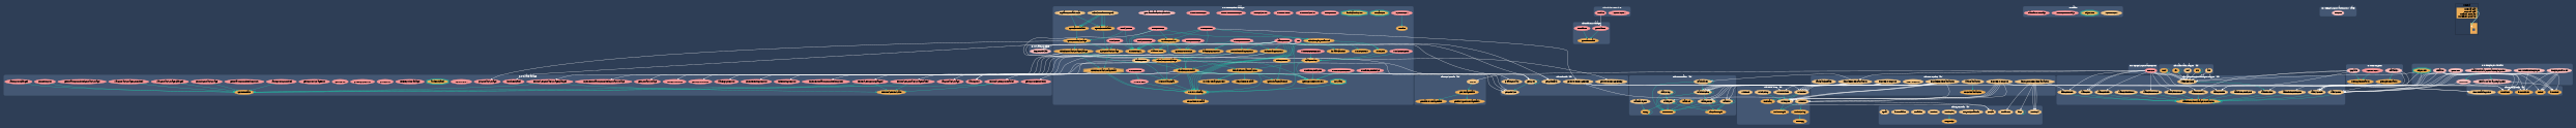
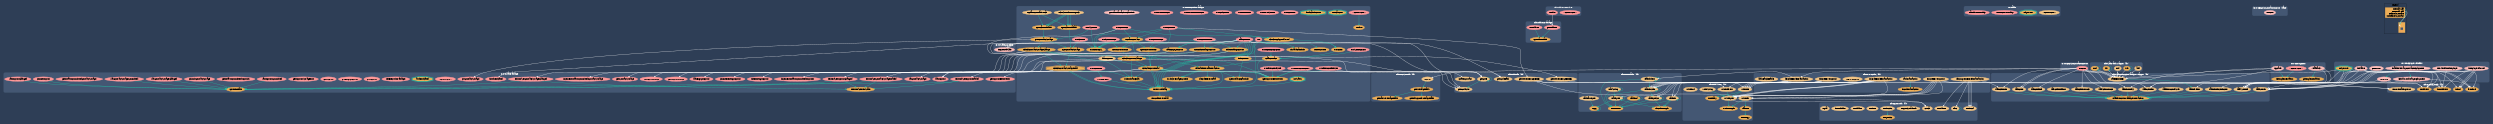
  digraph {
    bgcolor="#2e3e56"
    compound=true
    rankdir=TB
    node [color="#FF9797" fillcolor="#edad56" penwidth=3 style=filled]
    edge [color="#1bc6a6" fontname="helvetica Neue Ultra Light" penwidth=2]
    n1 [fillcolor="#FF9797" label="<Constructor>"]
    n2 [color="#1bc6a6" label=netGasCost shape=doubleoctagon]
    n3 [color="#1bc6a6" label=fixedGasDiscount shape=doubleoctagon]
    n4 [color="#1bc6a6" label=notStatic shape=doubleoctagon]
    n5 [fillcolor="#FF9797" label=run]
    n6 [fillcolor="#FF9797" label=ovmCALLER]
    n7 [color="#edad56" label=ovmADDRESS]
    n8 [fillcolor="#FF9797" label=ovmTIMESTAMP]
    n9 [fillcolor="#FF9797" label=ovmNUMBER]
    n10 [fillcolor="#FF9797" label=ovmGASLIMIT]
    n11 [fillcolor="#FF9797" label=ovmCHAINID]
    n12 [fillcolor="#FF9797" label=ovmL1QUEUEORIGIN]
    n13 [fillcolor="#FF9797" label=ovmL1TXORIGIN]
    n14 [fillcolor="#FF9797" label=ovmREVERT]
    n15 [fillcolor="#FF9797" label=ovmCREATE]
    n16 [fillcolor="#FF9797" label=ovmCREATE2]
    n17 [fillcolor="#FF9797" label=ovmGETNONCE]
    n18 [fillcolor="#FF9797" label=ovmSETNONCE]
    n19 [fillcolor="#FF9797" label=ovmCREATEEOA]
    n20 [color="#edad56" label=ovmCALL]
    n21 [fillcolor="#FF9797" label=ovmSTATICCALL]
    n22 [fillcolor="#FF9797" label=ovmDELEGATECALL]
    n23 [fillcolor="#FF9797" label=ovmSLOAD]
    n24 [fillcolor="#FF9797" label=ovmSSTORE]
    n25 [fillcolor="#FF9797" label=ovmEXTCODECOPY]
    n26 [fillcolor="#FF9797" label=ovmEXTCODESIZE]
    n27 [fillcolor="#FF9797" label=ovmEXTCODEHASH]
    n28 [fillcolor="#FF9797" label=safeCREATE]
    n29 [color="#ffbdb9" fillcolor="#ffbdb9" label=getMaxTransactionGasLimit]
    n30 [color="#edad56" label=_checkDeployerAllowed]
    n31 [color="#edad56" label=_createContract]
    n32 [color="#edad56" label=_callContract]
    n33 [color="#edad56" label=_handleExternalInteraction]
    n34 [color="#f2c383" fillcolor="#f2c383" label=_hasAccount]
    n35 [color="#edad56" label=_hasEmptyAccount]
-   n36 [color="#edad56" label=_safeREVERT]
+   n36 [color="#edad56" label=_setAccountNonce]
    n37 [color="#edad56" label=_getAccountNonce]
    n38 [color="#edad56" label=_getAccountEthAddress]
    n39 [color="#edad56" label=_initPendingAccount]
    n40 [color="#edad56" label=_commitPendingAccount]
    n41 [color="#edad56" label=_getContractStorage]
    n42 [color="#edad56" label=_putContractStorage]
    n43 [color="#edad56" label=_checkAccountLoad]
    n44 [color="#edad56" label=_checkAccountChange]
    n45 [color="#edad56" label=_checkContractStorageLoad shape=doubleoctagon]
    n46 [color="#edad56" label=_checkContractStorageChange]
    n47 [color="#edad56" label=_encodeRevertData]
    n48 [color="#edad56" label=_decodeRevertData]
    n49 [color="#edad56" label=_revertWithFlag]
    n50 [color="#edad56" label=_getNuisanceGasLimit]
    n51 [color="#edad56" label=_useNuisanceGas]
    n52 [color="#f2c383" fillcolor="#f2c383" label=_checkNeedsNewEpoch]
    n53 [color="#edad56" label=_isValidGasLimit]
    n54 [color="#f2c383" fillcolor="#f2c383" label=_updateCumulativeGas]
    n55 [color="#edad56" label=_getGasMetadata]
    n56 [color="#edad56" label=_putGasMetadata]
    n57 [color="#edad56" label=_switchMessageContext]
    n58 [color="#edad56" label=_initContext]
    n59 [color="#edad56" label=_resetContext]
    n60 [color="#edad56" label=resolve]
    n61 [color="#f2c383" fillcolor="#f2c383" label=decodeEIP155Transaction]
    n62 [color="#f2c383" fillcolor="#f2c383" label=decompressEIP155Transaction]
    n63 [color="#f2c383" fillcolor="#f2c383" label=encodeEIP155Transaction]
    n64 [color="#edad56" label=encodeTransaction]
    n65 [color="#f2c383" fillcolor="#f2c383" label=hashTransaction]
    n66 [color="#f2c383" fillcolor="#f2c383" label=toEVMAccount]
    n67 [color="#f2c383" fillcolor="#f2c383" label=encodeEVMAccount]
    n68 [color="#f2c383" fillcolor="#f2c383" label=decodeEVMAccount]
    n69 [color="#f2c383" fillcolor="#f2c383" label=hashBatchHeader]
    n70 [color="#f2c383" fillcolor="#f2c383" label=readList]
    n71 [color="#f2c383" fillcolor="#f2c383" label=readUint256]
    n72 [color="#f2c383" fillcolor="#f2c383" label=readAddress]
    n73 [color="#f2c383" fillcolor="#f2c383" label=readBytes]
    n74 [color="#f2c383" fillcolor="#f2c383" label=readBytes32]
    n75 [color="#edad56" label=toRLPItem]
    n76 [color="#f2c383" fillcolor="#f2c383" label=readString]
    n77 [color="#edad56" label=readBool]
    n78 [color="#f2c383" fillcolor="#f2c383" label=readRawBytes]
    n79 [color="#edad56" label=_decodeLength]
    n80 [color="#edad56" label=_copy]
    n81 [color="#f2c383" fillcolor="#f2c383" label=writeUint]
    n82 [color="#f2c383" fillcolor="#f2c383" label=writeBytes]
    n83 [color="#f2c383" fillcolor="#f2c383" label=writeAddress]
    n84 [color="#f2c383" fillcolor="#f2c383" label=writeList]
    n85 [color="#f2c383" fillcolor="#f2c383" label=writeString]
    n86 [color="#f2c383" fillcolor="#f2c383" label=writeBool]
    n87 [color="#edad56" label=_writeLength]
    n88 [color="#edad56" label=_toBinary]
    n89 [color="#edad56" label=_memcpy]
-   n90 [color="#edad56" label=_writeString]
+   n90 [color="#edad56" label=_flatten]
    n91 [color="#f2c383" fillcolor="#f2c383" label=toUint24]
    n92 [color="#f2c383" fillcolor="#f2c383" label=toAddress]
    n93 [color="#f2c383" fillcolor="#f2c383" label=slice]
    n94 [color="#f2c383" fillcolor="#f2c383" label=concat]
    n95 [color="#f2c383" fillcolor="#f2c383" label=toBytes32PadLeft]
    n96 [color="#edad56" label=toBytes32]
    n97 [color="#f2c383" fillcolor="#f2c383" label=toUint256]
    n98 [color="#f2c383" fillcolor="#f2c383" label=toUint8]
    n99 [color="#f2c383" fillcolor="#f2c383" label=toNibbles]
    n100 [color="#f2c383" fillcolor="#f2c383" label=fromNibbles]
    n101 [color="#f2c383" fillcolor="#f2c383" label=equal]
    n102 [color="#f2c383" fillcolor="#f2c383" label=removeLeadingZeros]
    n103 [color="#edad56" label=toBool]
    n104 [color="#edad56" label=fromBool]
    n105 [color="#edad56" label=toAddress]
    n106 [color="#edad56" label=fromAddress]
    n107 [color="#f2c383" fillcolor="#f2c383" label=safeCHAINID]
    n108 [color="#f2c383" fillcolor="#f2c383" label=safeCALL]
    n109 [color="#f2c383" fillcolor="#f2c383" label=safeDELEGATECALL]
    n110 [color="#f2c383" fillcolor="#f2c383" label=safeCREATE]
    n111 [color="#f2c383" fillcolor="#f2c383" label=safeEXTCODESIZE]
    n112 [color="#f2c383" fillcolor="#f2c383" label=safeCALLER]
    n113 [color="#f2c383" fillcolor="#f2c383" label=safeADDRESS]
    n114 [color="#f2c383" fillcolor="#f2c383" label=safeGETNONCE]
    n115 [color="#f2c383" fillcolor="#f2c383" label=safeSETNONCE]
    n116 [color="#f2c383" fillcolor="#f2c383" label=safeCREATEEOA]
    n117 [color="#f2c383" fillcolor="#f2c383" label=safeREVERT]
    n118 [color="#f2c383" fillcolor="#f2c383" label=safeREQUIRE]
    n119 [color="#f2c383" fillcolor="#f2c383" label=safeSLOAD]
    n120 [color="#f2c383" fillcolor="#f2c383" label=safeSSTORE]
    n121 [color="#edad56" label=_safeExecutionManagerInteraction]
    n122 [fillcolor="#FF9797" label="<Constructor>"]
    n123 [fillcolor="#FF9797" label=resolve]
    n124 [fillcolor="#FF9797" label=getAddress]
    n125 [fillcolor="#FF9797" label=setAddress]
    n126 [color="#edad56" label=_getNameHash]
    n127 [color="#f2c383" fillcolor="#f2c383" label="<Constructor>"]
    n128 [color="#1bc6a6" label=onlyOwner shape=doubleoctagon]
    n129 [fillcolor="#FF9797" label=renounceOwnership]
    n130 [fillcolor="#FF9797" label=transferOwnership]
    n131 [color="#f2c383" fillcolor="#f2c383" label=getAddressForCREATE]
    n132 [color="#f2c383" fillcolor="#f2c383" label=getAddressForCREATE2]
    n133 [color="#f2c383" fillcolor="#f2c383" label=getCode]
    n134 [color="#f2c383" fillcolor="#f2c383" label=getCodeSize]
    n135 [color="#f2c383" fillcolor="#f2c383" label=getCodeHash]
    n136 [color="#f2c383" fillcolor="#f2c383" label=createContract]
    n137 [color="#ffbdb9" fillcolor="#ffbdb9" label=isBytecodeSafe]
    n138 [fillcolor="#FF9797" label=execute]
    n139 [color="#ffbdb9" fillcolor="#ffbdb9" label=execute]
    n140 [color="#f2c383" fillcolor="#f2c383" label=recover]
    n141 [color="#edad56" label=getMessageHash]
    n142 [color="#edad56" label=getNativeMessageHash]
    n143 [color="#edad56" label=getEthSignedMessageHash]
    n144 [color="#f2c383" fillcolor="#f2c383" label=add]
    n145 [color="#edad56" label=sub]
    n146 [color="#f2c383" fillcolor="#f2c383" label=mul]
    n147 [color="#edad56" label=div]
    n148 [color="#edad56" label=mod]
    n149 [color="#edad56" label=<<table border="0" cellpadding="2" cellspacing="0" cellborder="0">   <tr><td align="right" port="i1">Internal Call</td></tr>   <tr><td align="right" port="i2">External Call</td></tr>   <tr><td align="right" port="i3">Defined Contract</td></tr>   <tr><td align="right" port="i4">Undefined Contract</td></tr>   </table>> shape=plaintext]
    n150 [color="#edad56" label=<<table border="0" cellpadding="2" cellspacing="0" cellborder="0">   <tr><td port="i1">&nbsp;&nbsp;&nbsp;</td></tr>   <tr><td port="i2">&nbsp;&nbsp;&nbsp;</td></tr>   <tr><td port="i3" bgcolor="#445773">&nbsp;&nbsp;&nbsp;</td></tr>   <tr><td port="i4">     <table border="1" cellborder="0" cellspacing="0" cellpadding="7" color="#e8726d">       <tr>        <td></td>       </tr>      </table>   </td></tr>   </table>> shape=plaintext]
    n151 [fillcolor="#FF9797" label="<Constructor>"]
    n152 [color="#ffbdb9" fillcolor="#ffbdb9" label="<Fallback>"]
    n153 [color="#ffbdb9" fillcolor="#ffbdb9" label=upgrade]
    n154 [color="#edad56" label=getImplementation]
    n155 [color="#edad56" label=_setImplementation]
    n156 [color="#1bc6a6" label=onlyOwner shape=doubleoctagon]
    n157 [color="#ffbdb9" fillcolor="#ffbdb9" label=initialize]
    n158 [color="#ffbdb9" fillcolor="#ffbdb9" label=getOwner]
    n159 [color="#ffbdb9" fillcolor="#ffbdb9" label=setWhitelistedDeployer]
    n160 [color="#ffbdb9" fillcolor="#ffbdb9" label=setOwner]
    n161 [color="#ffbdb9" fillcolor="#ffbdb9" label=setAllowArbitraryDeployment]
    n162 [color="#ffbdb9" fillcolor="#ffbdb9" label=enableArbitraryContractDeployment]
    n163 [color="#ffbdb9" fillcolor="#ffbdb9" label=isDeployerAllowed]
    n164 [fillcolor="#FF9797" label=isAuthenticated]
    n165 [fillcolor="#FF9797" label=hasAccount]
    n166 [fillcolor="#FF9797" label=hasEmptyAccount]
    n167 [fillcolor="#FF9797" label=setAccountNonce]
    n168 [fillcolor="#FF9797" label=getAccountNonce]
    n169 [fillcolor="#FF9797" label=getAccountEthAddress]
    n170 [fillcolor="#FF9797" label=initPendingAccount]
    n171 [fillcolor="#FF9797" label=commitPendingAccount]
    n172 [fillcolor="#FF9797" label=getContractStorage]
    n173 [fillcolor="#FF9797" label=putContractStorage]
    n174 [fillcolor="#FF9797" label=testAndSetAccountLoaded]
    n175 [fillcolor="#FF9797" label=testAndSetAccountChanged]
    n176 [fillcolor="#FF9797" label=incrementTotalUncommittedAccounts]
    n177 [fillcolor="#FF9797" label=hasContractStorage]
    n178 [fillcolor="#FF9797" label=testAndSetContractStorageLoaded]
    n179 [fillcolor="#FF9797" label=testAndSetContractStorageChanged]
    n180 [fillcolor="#FF9797" label=incrementTotalUncommittedContractStorage]
    n181 [fillcolor="#FF9797" label="<Constructor>"]
    n182 [color="#1bc6a6" label=authenticated shape=doubleoctagon]
    n183 [fillcolor="#FF9797" label=setExecutionManager]
    n184 [fillcolor="#FF9797" label=putAccount]
    n185 [fillcolor="#FF9797" label=putEmptyAccount]
    n186 [fillcolor="#FF9797" label=getAccount]
    n187 [fillcolor="#FF9797" label=getAccountStorageRoot]
    n188 [fillcolor="#FF9797" label=commitAccount]
    n189 [fillcolor="#FF9797" label=getTotalUncommittedAccounts]
    n190 [fillcolor="#FF9797" label=wasAccountChanged]
    n191 [fillcolor="#FF9797" label=wasAccountCommitted]
    n192 [fillcolor="#FF9797" label=commitContractStorage]
    n193 [fillcolor="#FF9797" label=getTotalUncommittedContractStorage]
    n194 [fillcolor="#FF9797" label=wasContractStorageChanged]
    n195 [fillcolor="#FF9797" label=wasContractStorageCommitted]
    n196 [color="#edad56" label=_getItemHash]
    n197 [color="#edad56" label=_testAndSetItemState]
    subgraph cluster_1 {
      bgcolor="#445773"
      color="#445773"
      fontcolor="#f0f0f0"
      label=OVM_ExecutionManager
      style=rounded
      n1
      n2
      n3
      n4
      n5
      n6
      n7
      n8
      n9
      n10
      n11
      n12
      n13
      n14
      n15
      n16
      n17
      n18
      n19
      n20
      n21
      n22
      n23
      n24
      n25
      n26
      n27
      n28
      n29
      n30
      n31
      n32
      n33
      n34
      n35
      n36
      n37
      n38
      n39
      n40
      n41
      n42
      n43
      n44
      n45
      n46
      n47
      n48
      n49
      n50
      n51
      n52
      n53
      n54
      n55
      n56
      n57
      n58
      n59
      n60
    }
    subgraph cluster_2 {
      bgcolor="#445773"
      color="#445773"
      fontcolor="#f0f0f0"
      label="Lib_OVMCodec  (lib)"
      style=rounded
      n61
      n62
      n63
      n64
      n65
      n66
      n67
      n68
      n69
    }
    subgraph cluster_3 {
      bgcolor="#445773"
      color="#445773"
      fontcolor="#f0f0f0"
      label="Lib_RLPReader  (lib)"
      style=rounded
      n70
      n71
      n72
      n73
      n74
      n75
      n76
      n77
      n78
      n79
      n80
    }
    subgraph cluster_4 {
      bgcolor="#445773"
      color="#445773"
      fontcolor="#f0f0f0"
      label="Lib_RLPWriter  (lib)"
      style=rounded
      n81
      n82
      n83
      n84
      n85
      n86
      n87
      n88
      n89
      n90
    }
    subgraph cluster_5 {
      bgcolor="#445773"
      color="#445773"
      fontcolor="#f0f0f0"
      label="Lib_BytesUtils  (lib)"
      style=rounded
      n91
      n92
      n93
      n94
      n95
      n96
      n97
      n98
      n99
      n100
      n101
    }
    subgraph cluster_6 {
      bgcolor="#445773"
      color="#445773"
      fontcolor="#f0f0f0"
      label="Lib_Bytes32Utils  (lib)"
      style=rounded
      n102
      n103
      n104
      n105
      n106
    }
    subgraph cluster_7 {
      bgcolor="#445773"
      color="#445773"
      fontcolor="#f0f0f0"
      label="Lib_SafeExecutionManagerWrapper  (lib)"
      style=rounded
      n107
      n108
      n109
      n110
      n111
      n112
      n113
      n114
      n115
      n116
      n117
      n118
      n119
      n120
      n121
    }
    subgraph cluster_8 {
      bgcolor="#445773"
      color="#445773"
      fontcolor="#f0f0f0"
      label=Lib_AddressResolver
      style=rounded
      n122
      n123
    }
    subgraph cluster_9 {
      bgcolor="#445773"
      color="#445773"
      fontcolor="#f0f0f0"
      label=Lib_AddressManager
      style=rounded
      n124
      n125
      n126
    }
    subgraph cluster_10 {
      bgcolor="#445773"
      color="#445773"
      fontcolor="#f0f0f0"
      label=Ownable
      style=rounded
      n127
      n128
      n129
      n130
    }
    subgraph cluster_11 {
      bgcolor="#445773"
      color="#445773"
      fontcolor="#f0f0f0"
      label="Lib_EthUtils  (lib)"
      style=rounded
      n131
      n132
      n133
      n134
      n135
      n136
    }
    subgraph cluster_12 {
      bgcolor="#445773"
      color="#445773"
      fontcolor="#f0f0f0"
      label=OVM_SafetyChecker
      style=rounded
      n137
    }
    subgraph cluster_13 {
      bgcolor="#445773"
      color="#445773"
      fontcolor="#f0f0f0"
      label=OVM_ECDSAContractAccount
      style=rounded
      n138
    }
    subgraph cluster_14 {
      bgcolor="#445773"
      color="#445773"
      fontcolor="#f0f0f0"
      label="iOVM_ECDSAContractAccount  (iface)"
      style=rounded
      n139
    }
    subgraph cluster_15 {
      bgcolor="#445773"
      color="#445773"
      fontcolor="#f0f0f0"
      label="Lib_ECDSAUtils  (lib)"
      style=rounded
      n140
      n141
      n142
      n143
    }
    subgraph cluster_16 {
      bgcolor="#445773"
      color="#445773"
      fontcolor="#f0f0f0"
      label="Lib_SafeMathWrapper  (lib)"
      style=rounded
      n144
      n145
      n146
      n147
      n148
    }
    subgraph cluster_17 {
      label=Legend
      n149
      n150
    }
    subgraph cluster_18 {
      bgcolor="#445773"
      color="#445773"
      fontcolor="#f0f0f0"
      label=OVM_ProxyEOA
      style=rounded
      n151
      n152
      n153
      n154
      n155
    }
    subgraph cluster_19 {
      bgcolor="#445773"
      color="#445773"
      fontcolor="#f0f0f0"
      label=OVM_DeployerWhitelist
      style=rounded
      n156
      n157
      n158
      n159
      n160
      n161
      n162
      n163
    }
    subgraph cluster_20 {
      bgcolor="#445773"
      color="#445773"
      fontcolor="#f0f0f0"
      label=OVM_StateManager
      style=rounded
      n164
      n165
      n166
      n167
      n168
      n169
      n170
      n171
      n172
      n173
      n174
      n175
      n176
      n177
      n178
      n179
      n180
      n181
      n182
      n183
      n184
      n185
      n186
      n187
      n188
      n189
      n190
      n191
      n192
      n193
      n194
      n195
      n196
      n197
    }
    n1 -> n60
    n4 -> n49
    n5 -> n20
    n5 -> n53
    n5 -> n58
    n5 -> n59
    n5 -> n164 [color=white]
    n11 -> n14
    n14 -> n49
    n15 -> n7
    n15 -> n30
    n15 -> n31
    n15 -> n37
    n15 -> n131 [color=white]
    n16 -> n7
    n16 -> n30
    n16 -> n31
    n16 -> n132 [color=white]
    n17 -> n7
    n17 -> n37
    n18 -> n7
    n18 -> n36
    n19 -> n35
    n19 -> n36
    n19 -> n39
    n19 -> n40
    n19 -> n133 [color=white]
    n20 -> n32
    n21 -> n32
    n22 -> n32
    n23 -> n7
    n23 -> n41
    n24 -> n7
    n24 -> n42
    n25 -> n38
    n25 -> n133 [color=white]
    n26 -> n38
    n26 -> n134 [color=white]
    n27 -> n38
    n27 -> n135 [color=white]
    n28 -> n35
    n28 -> n39
    n28 -> n40
    n28 -> n49
    n28 -> n49
    n28 -> n49
    n28 -> n49
    n28 -> n49
    n28 -> n133 [color=white]
    n28 -> n135 [color=white]
    n28 -> n136 [color=white]
    n28 -> n137 [color=white]
    n28 -> n137 [color=white]
    n30 -> n20
    n30 -> n49
    n31 -> n7
    n31 -> n7
    n31 -> n33
    n31 -> n36
    n31 -> n37
    n32 -> n33
    n32 -> n38
    n33 -> n48
    n33 -> n49
    n33 -> n50
    n33 -> n57
    n33 -> n57
    n34 -> n43
    n34 -> n165 [color=white]
    n35 -> n43
    n35 -> n166 [color=white]
    n36 -> n44
    n36 -> n167 [color=white]
    n37 -> n43
    n37 -> n168 [color=white]
    n38 -> n43
    n38 -> n169 [color=white]
    n39 -> n43
    n39 -> n170 [color=white]
    n40 -> n44
    n40 -> n171 [color=white]
    n41 -> n45
    n41 -> n172 [color=white]
    n42 -> n41
    n42 -> n46
    n42 -> n173 [color=white]
    n43 -> n38
    n43 -> n49
    n43 -> n49
    n43 -> n51
    n43 -> n134 [color=white]
    n43 -> n165 [color=white]
    n43 -> n174 [color=white]
    n44 -> n38
    n44 -> n43
    n44 -> n51
    n44 -> n134 [color=white]
    n44 -> n175 [color=white]
    n44 -> n176 [color=white]
    n45 -> n49
    n45 -> n49
    n45 -> n51
    n45 -> n177 [color=white]
    n45 -> n178 [color=white]
    n46 -> n44
    n46 -> n45
    n46 -> n51
    n46 -> n179 [color=white]
    n46 -> n180 [color=white]
    n49 -> n47
    n49 -> n49
    n51 -> n49
    n52 -> n55
    n52 -> n55
    n52 -> n55
    n52 -> n56
    n52 -> n56
    n52 -> n56
    n54 -> n55
    n54 -> n56
    n55 -> n41
    n56 -> n42
    n58 -> n50
    n61 -> n70 [color=white]
    n61 -> n71 [color=white]
    n61 -> n71 [color=white]
    n61 -> n71 [color=white]
    n61 -> n71 [color=white]
    n61 -> n71 [color=white]
    n61 -> n72 [color=white]
    n61 -> n73 [color=white]
    n62 -> n91 [color=white]
    n62 -> n91 [color=white]
    n62 -> n91 [color=white]
    n62 -> n92 [color=white]
    n62 -> n93 [color=white]
    n62 -> n107 [color=white]
    n63 -> n81 [color=white]
    n63 -> n81 [color=white]
    n63 -> n81 [color=white]
    n63 -> n81 [color=white]
    n63 -> n81 [color=white]
    n63 -> n82 [color=white]
    n63 -> n82 [color=white]
    n63 -> n82 [color=white]
    n63 -> n82 [color=white]
    n63 -> n83 [color=white]
    n63 -> n84 [color=white]
    n65 -> n64
    n67 -> n82 [color=white]
    n67 -> n82 [color=white]
    n67 -> n82 [color=white]
    n67 -> n82 [color=white]
    n67 -> n84 [color=white]
    n67 -> n102 [color=white]
    n67 -> n102 [color=white]
    n68 -> n70 [color=white]
    n68 -> n71 [color=white]
    n68 -> n71 [color=white]
    n68 -> n74 [color=white]
    n68 -> n74 [color=white]
    n70 -> n70
    n70 -> n75
    n70 -> n79
    n70 -> n79
    n71 -> n71
    n71 -> n74
    n71 -> n75
    n72 -> n71
    n72 -> n72
    n72 -> n75
    n73 -> n73
    n73 -> n75
    n73 -> n79
    n73 -> n80
    n74 -> n74
    n74 -> n75
    n74 -> n79
    n76 -> n73
    n76 -> n75
    n76 -> n76
    n77 -> n75
    n77 -> n77
    n78 -> n80
    n80 -> n80
    n81 -> n82
    n81 -> n88
    n82 -> n87
    n82 -> n94 [color=white]
    n83 -> n82
    n84 -> n87
    n84 -> n90
    n84 -> n94 [color=white]
    n85 -> n82
    n90 -> n89
    n93 -> n93
    n97 -> n96
    n107 -> n121
    n108 -> n121
    n109 -> n121
    n110 -> n121
    n111 -> n121
    n112 -> n121
    n113 -> n121
    n114 -> n121
    n115 -> n121
    n116 -> n121
    n117 -> n121
    n118 -> n117
    n119 -> n121
    n120 -> n121
    n121 -> n121
    n123 -> n124 [color=white]
    n124 -> n126
    n125 -> n126
    n131 -> n81 [color=white]
    n131 -> n83 [color=white]
    n131 -> n84 [color=white]
    n131 -> n105 [color=white]
    n132 -> n105 [color=white]
    n133 -> n133
    n133 -> n134
    n138 -> n61 [color=white]
    n138 -> n107 [color=white]
    n138 -> n108 [color=white]
    n138 -> n108 [color=white]
    n138 -> n110 [color=white]
    n138 -> n112 [color=white]
    n138 -> n113 [color=white]
    n138 -> n114 [color=white]
    n138 -> n115 [color=white]
    n138 -> n118 [color=white]
    n138 -> n118 [color=white]
    n138 -> n118 [color=white]
    n138 -> n118 [color=white]
    n138 -> n140 [color=white]
    n140 -> n141
    n141 -> n142
    n141 -> n143
    n144 -> n118 [color=white]
    n145 -> n118 [color=white]
    n145 -> n145
    n146 -> n118 [color=white]
    n147 -> n118 [color=white]
    n147 -> n147
    n148 -> n118 [color=white]
    n148 -> n148
    n149 -> n150 [headport="i1:w" tailport="i1:e"]
    n149 -> n150 [color=white headport="i2:w" tailport="i2:e"]
    n151 -> n155
    n152 -> n109 [color=white]
    n152 -> n117 [color=white]
    n152 -> n154
    n153 -> n112 [color=white]
    n153 -> n113 [color=white]
    n153 -> n118 [color=white]
    n153 -> n155
    n154 -> n119 [color=white]
    n155 -> n120 [color=white]
    n156 -> n105 [color=white]
    n156 -> n112 [color=white]
    n156 -> n118 [color=white]
    n156 -> n119 [color=white]
    n157 -> n103 [color=white]
    n157 -> n104 [color=white]
    n157 -> n104 [color=white]
    n157 -> n106 [color=white]
    n157 -> n119 [color=white]
    n157 -> n120 [color=white]
    n157 -> n120 [color=white]
    n157 -> n120 [color=white]
    n158 -> n105 [color=white]
    n158 -> n119 [color=white]
    n159 -> n104 [color=white]
    n159 -> n106 [color=white]
    n159 -> n120 [color=white]
    n160 -> n106 [color=white]
    n160 -> n120 [color=white]
    n161 -> n104 [color=white]
    n161 -> n120 [color=white]
    n162 -> n160
    n162 -> n161
    n163 -> n103 [color=white]
    n163 -> n103 [color=white]
    n163 -> n103 [color=white]
    n163 -> n106 [color=white]
    n163 -> n119 [color=white]
    n163 -> n119 [color=white]
    n163 -> n119 [color=white]
    n174 -> n196
    n174 -> n197
    n175 -> n196
    n175 -> n197
    n178 -> n196
    n178 -> n197
    n179 -> n196
    n179 -> n197
    n188 -> n196
    n190 -> n196
    n191 -> n196
    n192 -> n196
    n194 -> n196
    n195 -> n196
  }
